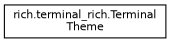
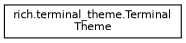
  digraph {
    rankdir=LR
-   n1 [color=black fillcolor=white fontname=Helvetica fontsize=10 height=0.2 label="rich.terminal_rich.Terminal\lTheme" shape=record style=filled width=0.4]
+   n1 [color=black fillcolor=white fontname=Helvetica fontsize=10 height=0.2 label="rich.terminal_theme.Terminal\lTheme" shape=record style=filled width=0.4]
  }
